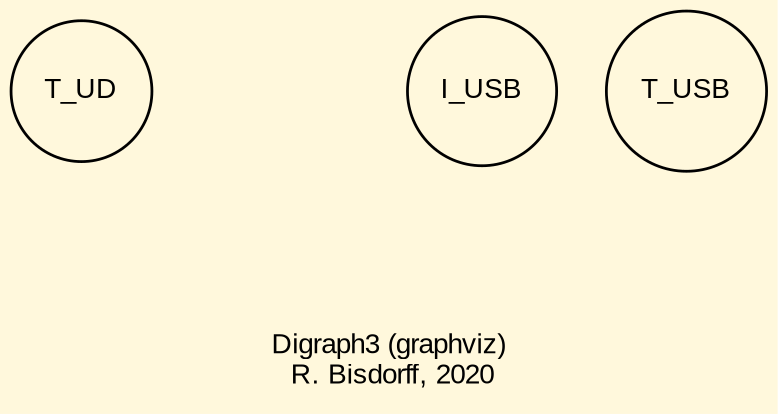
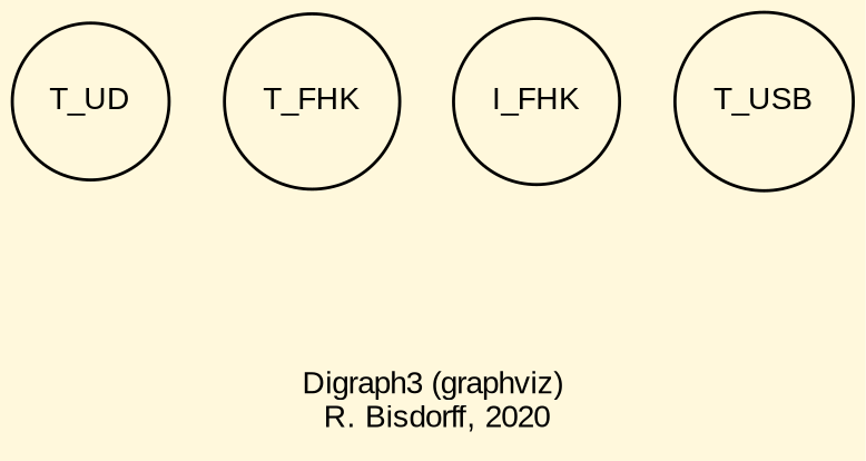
  digraph {
    bgcolor=cornsilk
    fontname="Liberation Sans"
    fontsize=10
    label="\nDigraph3 (graphviz)\n R. Bisdorff, 2020"
    ordering=out
    node [fontsize=10 shape=circle fontname="Liberation Sans"]
    n1 [label=T_UD]
-   n3 [label=I_USB]
+   n2 [label=T_FHK]
+   n3 [label=I_FHK]
    n4 [label=T_USB]
  }
